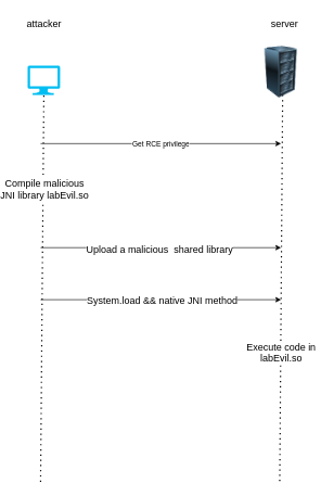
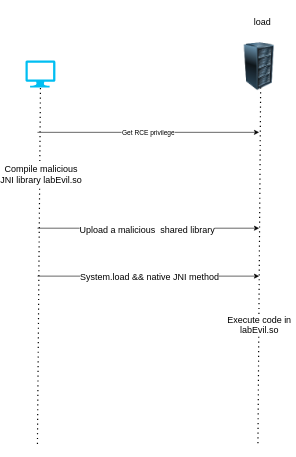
  <mxCell id="0" />
  <mxCell id="1" parent="0" />
  <mxCell id="2" value="" style="verticalLabelPosition=bottom;html=1;verticalAlign=top;align=center;strokeColor=none;fillColor=#00BEF2;shape=mxgraph.azure.computer;pointerEvents=1;" parent="1" vertex="1"><mxGeometry x="30" y="100" width="50" height="45" as="geometry" /></mxCell>
  <mxCell id="3" value="" style="image;html=1;image=img/lib/clip_art/computers/Server_Rack_128x128.png" parent="1" vertex="1"><mxGeometry x="380" y="70" width="80" height="80" as="geometry" /></mxCell>
  <mxCell id="4" value="" style="endArrow=none;dashed=1;html=1;dashPattern=1 3;strokeWidth=2;rounded=0;entryX=0.5;entryY=1;entryDx=0;entryDy=0;entryPerimeter=0;" parent="1" target="2" edge="1"><mxGeometry width="50" height="50" relative="1" as="geometry"><mxPoint x="50" y="740" as="sourcePoint" /><mxPoint x="490" y="360" as="targetPoint" /></mxGeometry></mxCell>
  <mxCell id="5" value="&lt;font style=&quot;font-size: 15px;&quot;&gt;Compile malicious &lt;br&gt;JNI library labEvil.so&lt;/font&gt;" style="edgeLabel;html=1;align=center;verticalAlign=middle;resizable=0;points=[];" parent="4" vertex="1" connectable="0"><mxGeometry x="0.745" y="4" relative="1" as="geometry"><mxPoint x="5" y="69" as="offset" /></mxGeometry></mxCell>
  <mxCell id="6" value="" style="endArrow=none;dashed=1;html=1;dashPattern=1 3;strokeWidth=2;rounded=0;entryX=0.5;entryY=1;entryDx=0;entryDy=0;entryPerimeter=0;" parent="1" edge="1"><mxGeometry width="50" height="50" relative="1" as="geometry"><mxPoint x="418" y="739" as="sourcePoint" /><mxPoint x="422.5" y="144" as="targetPoint" /></mxGeometry></mxCell>
  <mxCell id="7" value="&lt;font style=&quot;font-size: 15px;&quot;&gt;Execute code in&lt;br&gt;labEvil.so&lt;/font&gt;" style="edgeLabel;html=1;align=center;verticalAlign=middle;resizable=0;points=[];" parent="6" vertex="1" connectable="0"><mxGeometry x="-0.332" relative="1" as="geometry"><mxPoint as="offset" /></mxGeometry></mxCell>
  <mxCell id="8" value="" style="endArrow=classic;html=1;rounded=0;" parent="1" edge="1"><mxGeometry width="50" height="50" relative="1" as="geometry"><mxPoint x="50" y="380" as="sourcePoint" /><mxPoint x="420" y="380" as="targetPoint" /></mxGeometry></mxCell>
  <mxCell id="9" value="&lt;font style=&quot;font-size: 15px;&quot;&gt;Upload a malicious&amp;nbsp; shared library&lt;/font&gt;" style="edgeLabel;html=1;align=center;verticalAlign=middle;resizable=0;points=[];" parent="8" vertex="1" connectable="0"><mxGeometry x="-0.018" y="-2" relative="1" as="geometry"><mxPoint as="offset" /></mxGeometry></mxCell>
  <mxCell id="10" value="" style="endArrow=classic;html=1;rounded=0;" parent="1" edge="1"><mxGeometry width="50" height="50" relative="1" as="geometry"><mxPoint x="50" y="460" as="sourcePoint" /><mxPoint x="420" y="460" as="targetPoint" /></mxGeometry></mxCell>
  <mxCell id="11" value="&lt;font style=&quot;font-size: 15px;&quot;&gt;System.load &amp;amp;&amp;amp; native JNI method&lt;/font&gt;" style="edgeLabel;html=1;align=center;verticalAlign=middle;resizable=0;points=[];" parent="10" vertex="1" connectable="0"><mxGeometry x="0.004" relative="1" as="geometry"><mxPoint as="offset" /></mxGeometry></mxCell>
- <mxCell id="12" value="&lt;font style=&quot;font-size: 15px;&quot;&gt;attacker&lt;/font&gt;" style="text;html=1;align=center;verticalAlign=middle;resizable=0;points=[];autosize=1;strokeColor=none;fillColor=none;" parent="1" vertex="1"><mxGeometry x="20" y="20" width="70" height="30" as="geometry" /></mxCell>
- <mxCell id="13" value="&lt;span style=&quot;font-size: 15px;&quot;&gt;server&lt;/span&gt;" style="text;html=1;align=center;verticalAlign=middle;resizable=0;points=[];autosize=1;strokeColor=none;fillColor=none;" parent="1" vertex="1"><mxGeometry x="395" y="20" width="60" height="30" as="geometry" /></mxCell>
+ <mxCell id="13" value="&lt;span style=&quot;font-size: 15px;&quot;&gt;load&lt;/span&gt;" style="text;html=1;align=center;verticalAlign=middle;resizable=0;points=[];autosize=1;strokeColor=none;fillColor=none;" parent="1" vertex="1"><mxGeometry x="395" y="20" width="60" height="30" as="geometry" /></mxCell>
  <mxCell id="14" value="" style="endArrow=classic;html=1;rounded=0;" edge="1" parent="1"><mxGeometry width="50" height="50" relative="1" as="geometry"><mxPoint x="50" y="220" as="sourcePoint" /><mxPoint x="420" y="220" as="targetPoint" /></mxGeometry></mxCell>
  <mxCell id="15" value="Get RCE privilege" style="edgeLabel;html=1;align=center;verticalAlign=middle;resizable=0;points=[];" vertex="1" connectable="0" parent="14"><mxGeometry x="-0.006" relative="1" as="geometry"><mxPoint as="offset" /></mxGeometry></mxCell>
